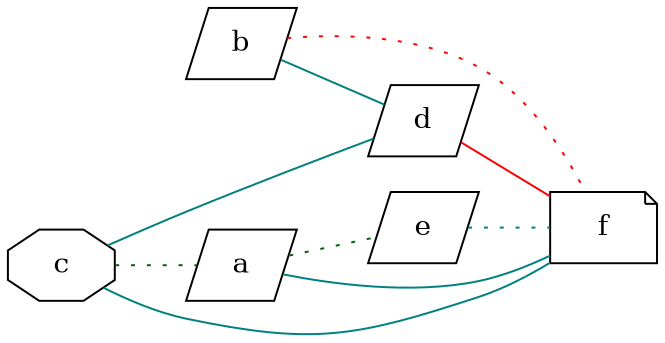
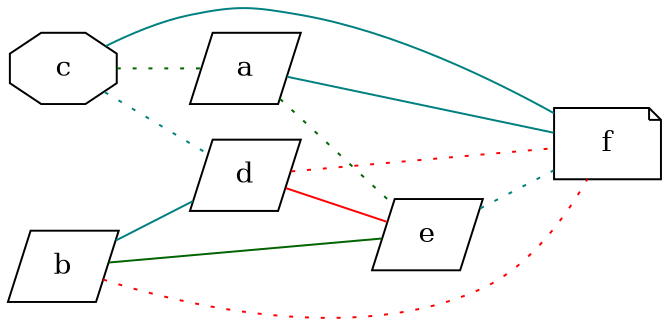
  graph {
    rankdir=LR
    node [shape=parallelogram]
    edge [color=teal]
    a
    e
    f [shape=note]
    b
    d
    c [shape=octagon]
    a -- e [color=darkgreen style=dotted]
    a -- f
    e -- f [style=dotted]
+   b -- e [color=darkgreen]
    b -- f [color=red style=dotted]
    b -- d
-   d -- f [color=red style=solid]
+   d -- e [color=red]
+   d -- f [color=red style=dotted]
    c -- a [color=darkgreen style=dotted]
    c -- f
-   c -- d
+   c -- d [style=dotted]
  }
